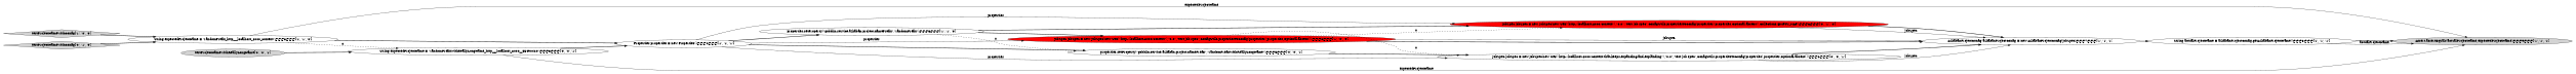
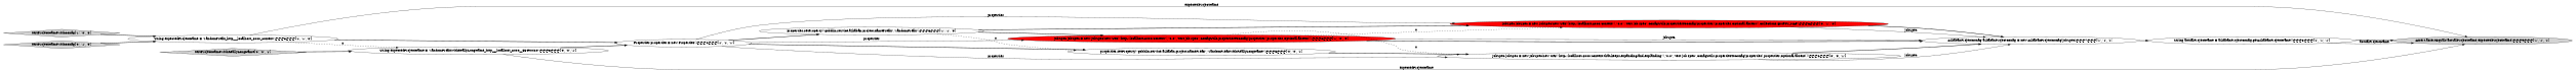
  digraph {
    rankdir=LR
    node [fillcolor=white shape=ellipse style=filled]
    edge [style=bold]
    n1 [label="String expectedProjectName = \"randomPrefix_http___localhost_8000_context\"@@@3@@@['1', '1', '0']"]
    n2 [label="String expectedProjectName = \"randomPrefixWithReallyLongName_http___localhost_8000__55490420\"@@@3@@@['0', '0', '1']"]
    n3 [label="Properties properties = new Properties()@@@4@@@['1', '1', '1']"]
    n4 [fillcolor=lightgray label="Assert.assertEquals(actualProjectName,expectedProjectName)@@@9@@@['1', '1', '1']"]
    n5 [fillcolor=lightgray label="testProjectNameWithConfig['1', '0', '0']" shape=diamond]
    n6 [label="JobSpec jobSpec = new JobSpec(new URI(\"http://localhost:8000/context/that-keeps-expanding-and-explanding\"),\"0.0\",\"test job spec\",ConfigUtils.propertiesToConfig(properties),properties,Optional.absent())@@@6@@@['0', '0', '1']"]
    n7 [label="properties.setProperty(\"gobblin.service.azkaban.project.namePrefix\",\"randomPrefixWithReallyLongName\")@@@5@@@['0', '0', '1']"]
    n8 [label="properties.setProperty(\"gobblin.service.azkaban.project.namePrefix\",\"randomPrefix\")@@@5@@@['1', '1', '0']"]
    n9 [fillcolor=red label="JobSpec jobSpec = new JobSpec(new URI(\"http://localhost:8000/context\"),\"0.0\",\"test job spec\",ConfigUtils.propertiesToConfig(properties),properties,Optional.absent())@@@6@@@['1', '0', '0']"]
    n10 [fillcolor=red label="JobSpec jobSpec = new JobSpec(new URI(\"http://localhost:8000/context\"),\"0.0\",\"test job spec\",ConfigUtils.propertiesToConfig(properties),properties,Optional.absent(),Collections.EMPTY_MAP)@@@6@@@['0', '1', '0']"]
    n11 [label="AzkabanProjectConfig azkabanProjectConfig = new AzkabanProjectConfig(jobSpec)@@@7@@@['1', '1', '1']"]
    n12 [label="String actualProjectName = azkabanProjectConfig.getAzkabanProjectName()@@@8@@@['1', '1', '1']"]
    n13 [fillcolor=lightgray label="testProjectNameWithConfig['0', '1', '0']" shape=diamond]
-   n14 [fillcolor=lightgray label="testProjectNameWithReallyLongName['0', '0', '1']"]
+   n14 [fillcolor=lightgray label="testProjectNameWithReallyLongName['0', '0', '1']" shape=diamond]
    n1 -> n2 [label=0 style=dashed]
    n1 -> n3
    n1 -> n4 [label=expectedProjectName style=solid]
    n2 -> n3
    n2 -> n4 [label=expectedProjectName style=solid]
    n3 -> n6 [label=properties style=solid]
    n3 -> n7
    n3 -> n8
    n3 -> n9 [label=properties style=solid]
    n3 -> n10 [label=properties style=solid]
    n5 -> n1
    n6 -> n11 [label=jobSpec style=solid]
    n6 -> n11
    n7 -> n6
    n8 -> n7 [label=0 style=dashed]
    n8 -> n9
    n8 -> n10
    n9 -> n6 [label=0 style=dashed]
    n9 -> n10 [label=0 style=dashed]
    n9 -> n11 [label=jobSpec style=solid]
    n9 -> n11
    n10 -> n11 [label=jobSpec style=solid]
    n10 -> n11
    n11 -> n12
    n12 -> n4 [label=actualProjectName style=solid]
    n12 -> n4
    n13 -> n1
    n14 -> n2
  }
